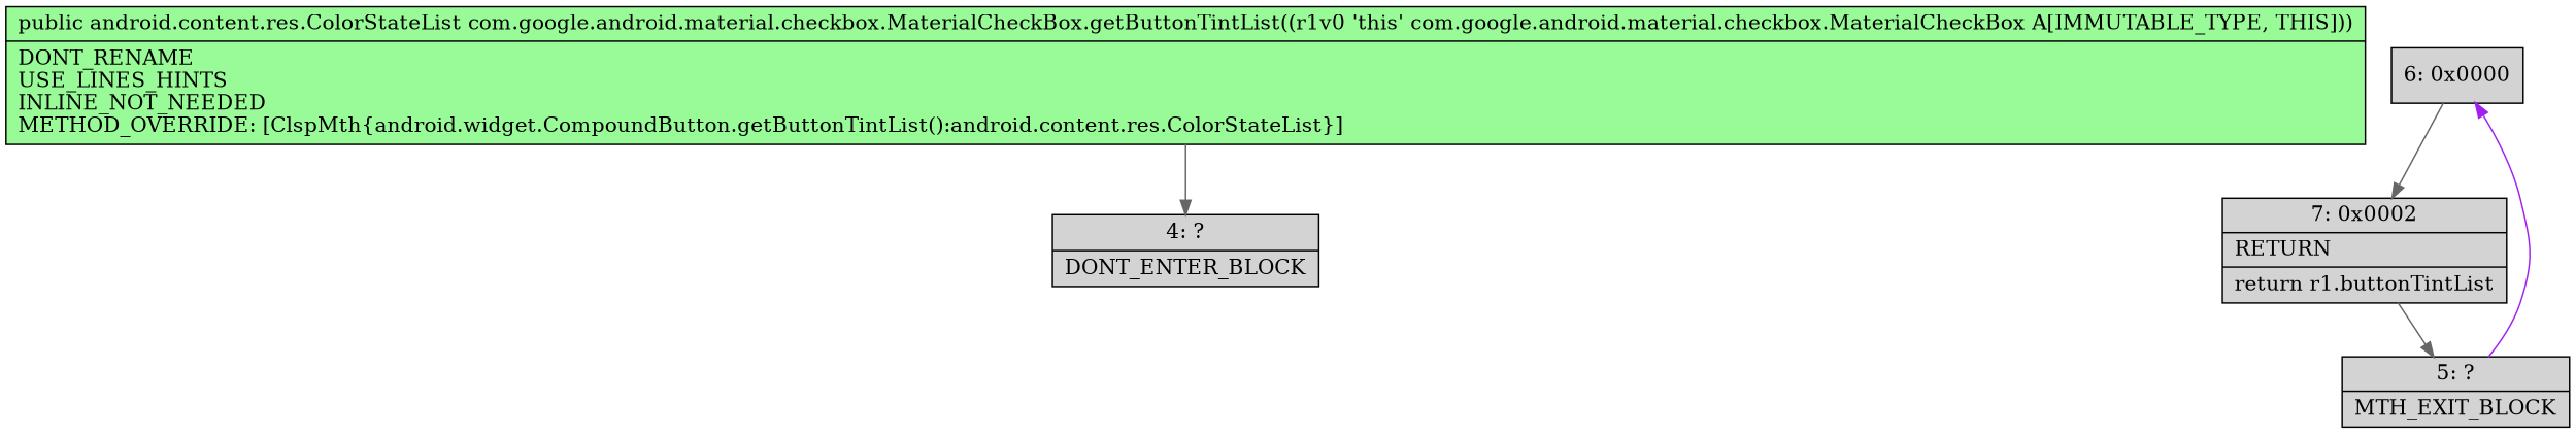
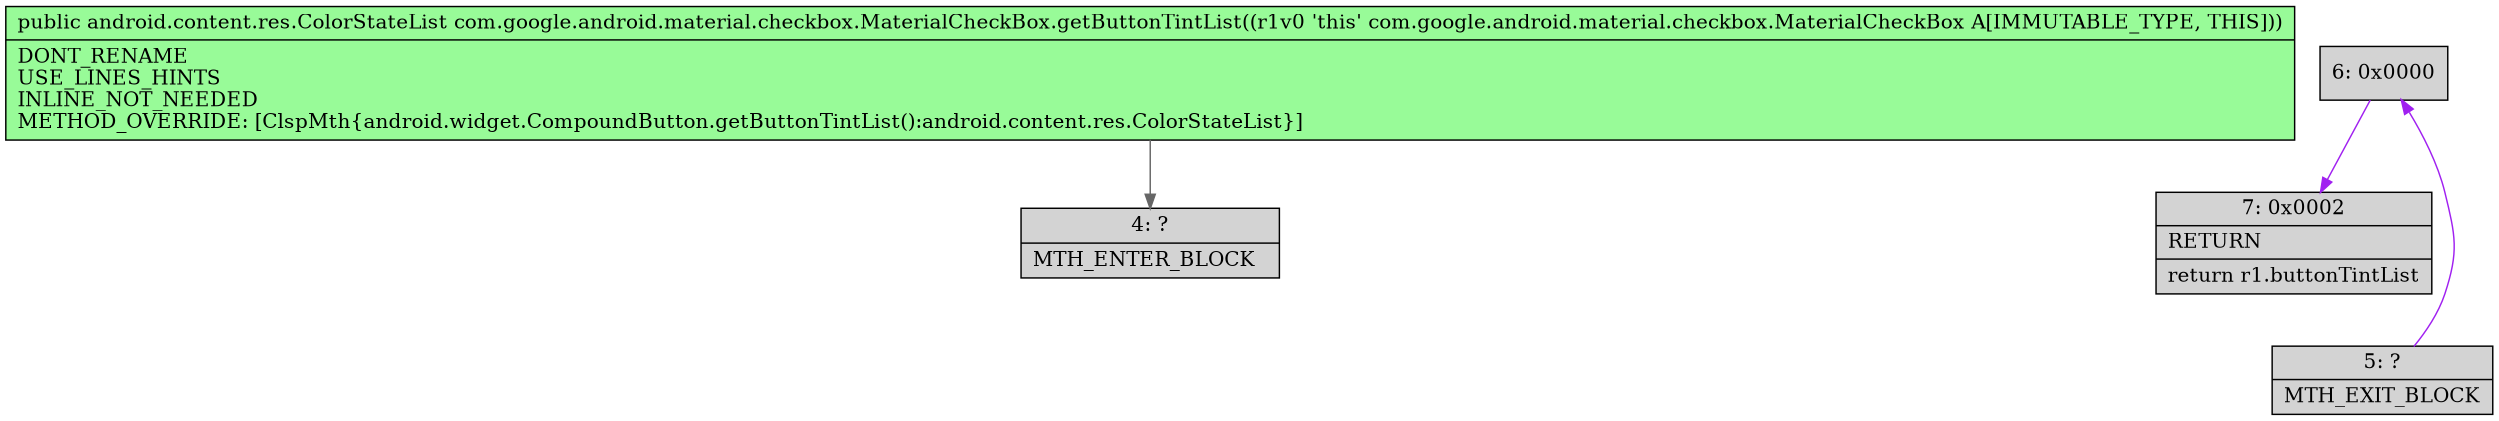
  digraph {
    node [fillcolor=lightgrey shape=record style=filled]
    edge [color=purple]
-   n1 [label="{4\:\ ?|DONT_ENTER_BLOCK\l}"]
+   n1 [label="{4\:\ ?|MTH_ENTER_BLOCK\l}"]
    n2 [label="{6\:\ 0x0000}"]
    n3 [label="{7\:\ 0x0002|RETURN\l|return r1.buttonTintList\l}"]
    n4 [label="{5\:\ ?|MTH_EXIT_BLOCK\l}"]
    n5 [fillcolor=palegreen label="{public android.content.res.ColorStateList com.google.android.material.checkbox.MaterialCheckBox.getButtonTintList((r1v0 'this' com.google.android.material.checkbox.MaterialCheckBox A[IMMUTABLE_TYPE, THIS]))  | DONT_RENAME\lUSE_LINES_HINTS\lINLINE_NOT_NEEDED\lMETHOD_OVERRIDE: [ClspMth\{android.widget.CompoundButton.getButtonTintList():android.content.res.ColorStateList\}]\l}"]
-   n2 -> n3 [color=gray40]
-   n3 -> n4 [color=gray40]
+   n2 -> n3
    n4 -> n2
    n5 -> n1 [color=gray40]
  }
